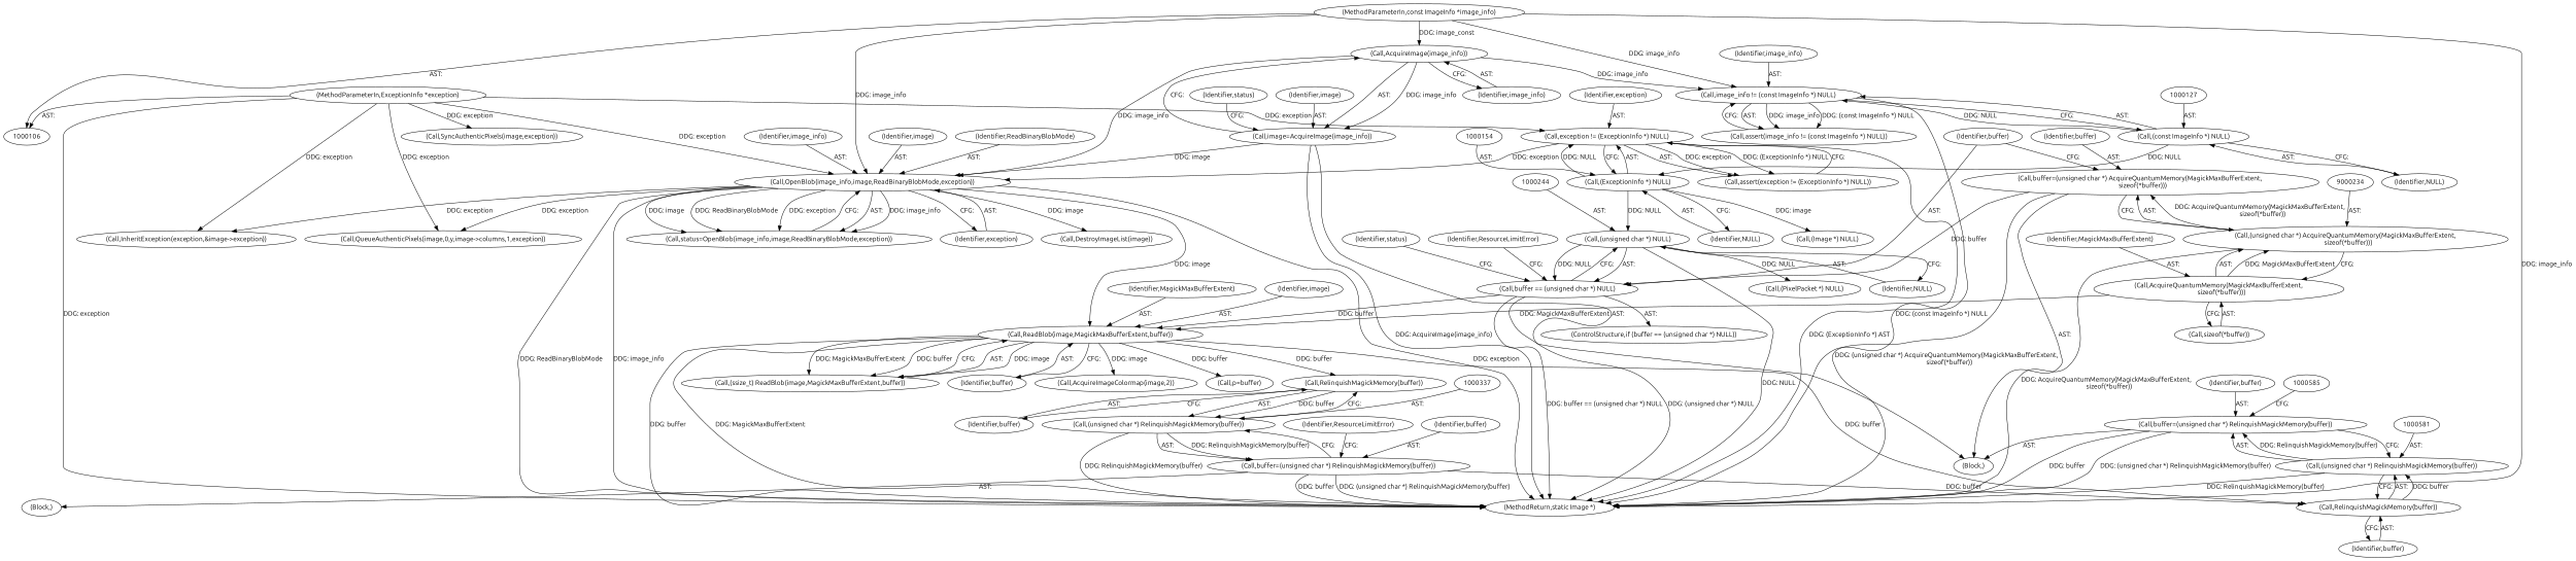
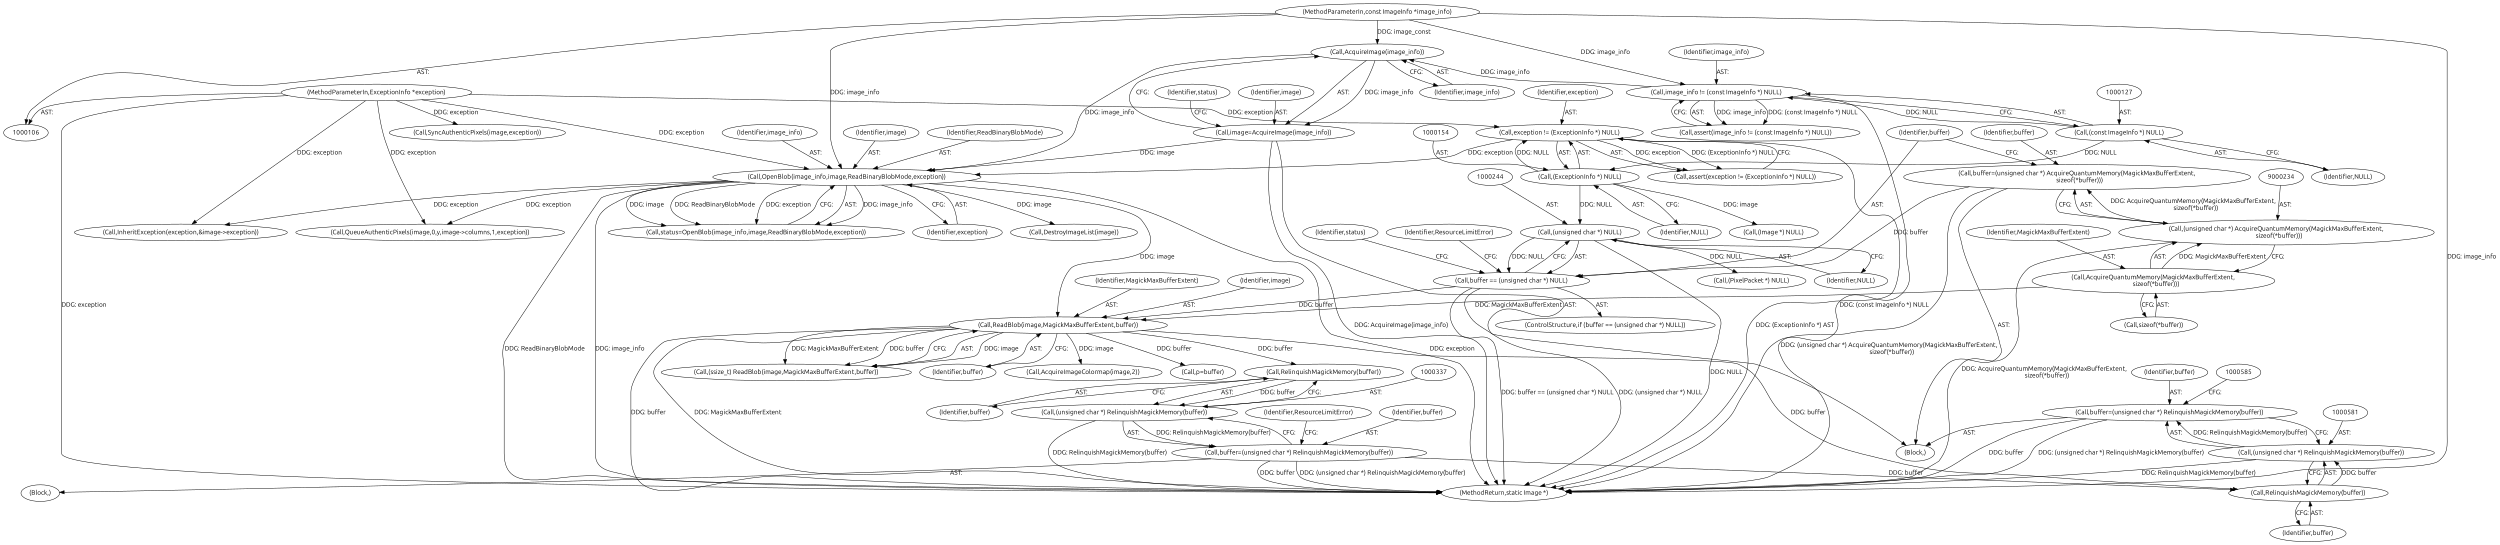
  digraph {
    fontname=Ubuntu
    node [fontname=Ubuntu]
    edge [fontname=Ubuntu]
    n1 [label="(Call,buffer=(unsigned char *) RelinquishMagickMemory(buffer))"]
    n2 [label="(Call,(unsigned char *) RelinquishMagickMemory(buffer))"]
    n3 [label="(MethodReturn,static Image *)"]
    n4 [label="(Block,)"]
    n5 [label="(Call,RelinquishMagickMemory(buffer))"]
    n6 [label="(Identifier,buffer)"]
    n7 [label="(Call,ReadBlob(image,MagickMaxBufferExtent,buffer))"]
    n8 [label="(Call,RelinquishMagickMemory(buffer))"]
    n9 [label="(Call,(ssize_t) ReadBlob(image,MagickMaxBufferExtent,buffer))"]
    n10 [label="(Identifier,buffer)"]
    n11 [label="(Call,AcquireImageColormap(image,2))"]
    n12 [label="(Call,p=buffer)"]
    n13 [label="(Call,(unsigned char *) RelinquishMagickMemory(buffer))"]
    n14 [label="(Identifier,buffer)"]
    n15 [label="(Call,OpenBlob(image_info,image,ReadBinaryBlobMode,exception))"]
    n16 [label="(Identifier,exception)"]
    n17 [label="(Call,InheritException(exception,&image->exception))"]
    n18 [label="(Call,status=OpenBlob(image_info,image,ReadBinaryBlobMode,exception))"]
    n19 [label="(Call,DestroyImageList(image))"]
    n20 [label="(Call,QueueAuthenticPixels(image,0,y,image->columns,1,exception))"]
    n21 [label="(Call,AcquireImage(image_info))"]
    n22 [label="(Call,image=AcquireImage(image_info))"]
    n23 [label="(Identifier,image_info)"]
    n24 [label="(Call,image_info != (const ImageInfo *) NULL)"]
    n25 [label="(Call,(const ImageInfo *) NULL)"]
    n26 [label="(Call,assert(image_info != (const ImageInfo *) NULL))"]
    n27 [label="(Call,(ExceptionInfo *) NULL)"]
    n28 [label="(Identifier,NULL)"]
    n29 [label="(MethodParameterIn,const ImageInfo *image_info)"]
    1000106
    n31 [label="(Call,exception != (ExceptionInfo *) NULL)"]
    n32 [label="(Call,(unsigned char *) NULL)"]
    n33 [label="(Call,(Image *) NULL)"]
    n34 [label="(Identifier,NULL)"]
    n35 [label="(Call,assert(exception != (ExceptionInfo *) NULL))"]
    n36 [label="(MethodParameterIn,ExceptionInfo *exception)"]
    n37 [label="(Call,SyncAuthenticPixels(image,exception))"]
    n38 [label="(Call,buffer == (unsigned char *) NULL)"]
    n39 [label="(Identifier,NULL)"]
    n40 [label="(Call,(PixelPacket *) NULL)"]
    n41 [label="(Call,AcquireQuantumMemory(MagickMaxBufferExtent,\n    sizeof(*buffer)))"]
    n42 [label="(Call,(unsigned char *) AcquireQuantumMemory(MagickMaxBufferExtent,\n    sizeof(*buffer)))"]
    n43 [label="(Call,sizeof(*buffer))"]
    n44 [label="(Call,buffer=(unsigned char *) AcquireQuantumMemory(MagickMaxBufferExtent,\n    sizeof(*buffer)))"]
    n45 [label="(ControlStructure,if (buffer == (unsigned char *) NULL))"]
    n46 [label="(Call,buffer=(unsigned char *) RelinquishMagickMemory(buffer))"]
    n47 [label="(Block,)"]
    n48 [label="(Identifier,image_info)"]
    n49 [label="(Identifier,image)"]
    n50 [label="(Identifier,status)"]
    n51 [label="(Identifier,buffer)"]
    n52 [label="(Identifier,ReadBinaryBlobMode)"]
    n53 [label="(Identifier,image)"]
    n54 [label="(Identifier,buffer)"]
    n55 [label="(Identifier,image_info)"]
    n56 [label="(Identifier,status)"]
    n57 [label="(Identifier,ResourceLimitError)"]
    n58 [label="(Identifier,exception)"]
    n59 [label="(Identifier,buffer)"]
    n60 [label="(Identifier,image)"]
    n61 [label="(Identifier,MagickMaxBufferExtent)"]
    n62 [label="(Identifier,buffer)"]
    n63 [label="(Identifier,MagickMaxBufferExtent)"]
    n64 [label="(Identifier,ResourceLimitError)"]
    1000585
    1000581
    1000127
    1000154
    n69 [label=9000234]
    1000244
    1000337
    n1 -> n2 [label="CFG: "]
    n1 -> n3 [label="DDG: buffer"]
    n1 -> n3 [label="DDG: (unsigned char *) RelinquishMagickMemory(buffer)"]
    n1 -> n4 [label="AST: "]
    n2 -> n1 [label="AST: "]
    n2 -> n1 [label="DDG: RelinquishMagickMemory(buffer)"]
    n2 -> n3 [label="DDG: RelinquishMagickMemory(buffer)"]
    n2 -> n5 [label="CFG: "]
    n5 -> n2 [label="AST: "]
    n5 -> n2 [label="DDG: buffer"]
    n5 -> n6 [label="CFG: "]
    n6 -> n5 [label="AST: "]
    n7 -> n3 [label="DDG: MagickMaxBufferExtent"]
    n7 -> n3 [label="DDG: buffer"]
    n7 -> n5 [label="DDG: buffer"]
    n7 -> n8 [label="DDG: buffer"]
    n7 -> n9 [label="AST: "]
    n7 -> n9 [label="DDG: image"]
    n7 -> n9 [label="DDG: MagickMaxBufferExtent"]
    n7 -> n9 [label="DDG: buffer"]
    n7 -> n10 [label="CFG: "]
    n7 -> n11 [label="DDG: image"]
    n7 -> n12 [label="DDG: buffer"]
    n8 -> n13 [label="AST: "]
    n8 -> n13 [label="DDG: buffer"]
    n8 -> n14 [label="CFG: "]
    n9 -> n7 [label="CFG: "]
    n10 -> n7 [label="AST: "]
    n13 -> n3 [label="DDG: RelinquishMagickMemory(buffer)"]
    n13 -> n8 [label="CFG: "]
    n13 -> n46 [label="AST: "]
    n13 -> n46 [label="DDG: RelinquishMagickMemory(buffer)"]
    n14 -> n8 [label="AST: "]
    n15 -> n3 [label="DDG: exception"]
    n15 -> n3 [label="DDG: image_info"]
    n15 -> n3 [label="DDG: ReadBinaryBlobMode"]
    n15 -> n7 [label="DDG: image"]
    n15 -> n16 [label="CFG: "]
    n15 -> n17 [label="DDG: exception"]
    n15 -> n18 [label="AST: "]
    n15 -> n18 [label="DDG: image_info"]
    n15 -> n18 [label="DDG: image"]
    n15 -> n18 [label="DDG: ReadBinaryBlobMode"]
    n15 -> n18 [label="DDG: exception"]
    n15 -> n19 [label="DDG: image"]
    n15 -> n20 [label="DDG: exception"]
    n16 -> n15 [label="AST: "]
    n18 -> n15 [label="CFG: "]
    n21 -> n15 [label="DDG: image_info"]
    n21 -> n22 [label="AST: "]
    n21 -> n22 [label="DDG: image_info"]
    n21 -> n23 [label="CFG: "]
    n22 -> n3 [label="DDG: AcquireImage(image_info)"]
    n22 -> n4 [label="AST: "]
    n22 -> n15 [label="DDG: image"]
    n22 -> n21 [label="CFG: "]
    n23 -> n21 [label="AST: "]
    n24 -> n3 [label="DDG: (const ImageInfo *) NULL"]
-   n21 -> n24 [label="DDG: image_info"]
+   n24 -> n21 [label="DDG: image_info"]
    n24 -> n25 [label="CFG: "]
    n24 -> n26 [label="AST: "]
    n24 -> n26 [label="DDG: image_info"]
    n24 -> n26 [label="DDG: (const ImageInfo *) NULL"]
    n25 -> n24 [label="AST: "]
    n25 -> n24 [label="DDG: NULL"]
    n25 -> n27 [label="DDG: NULL"]
    n25 -> n28 [label="CFG: "]
    n26 -> n24 [label="CFG: "]
    n27 -> n31 [label="AST: "]
    n27 -> n31 [label="DDG: NULL"]
    n27 -> n32 [label="DDG: NULL"]
    n27 -> n33 [label="DDG: image"]
    n27 -> n34 [label="CFG: "]
    n28 -> n25 [label="AST: "]
    n29 -> n3 [label="DDG: image_info"]
    n29 -> n15 [label="DDG: image_info"]
    n29 -> n21 [label="DDG: image_const"]
    n29 -> n24 [label="DDG: image_info"]
    n29 -> 1000106 [label="AST: "]
    n31 -> n3 [label="DDG: (ExceptionInfo *) AST"]
    n31 -> n15 [label="DDG: exception"]
-   n31 -> n27 [label="CFG: "]
+   n31 -> n27 [label="AST: "]
    n31 -> n35 [label="AST: "]
    n31 -> n35 [label="DDG: exception"]
    n31 -> n35 [label="DDG: (ExceptionInfo *) NULL"]
    n32 -> n3 [label="DDG: NULL"]
    n32 -> n38 [label="AST: "]
    n32 -> n38 [label="DDG: NULL"]
    n32 -> n39 [label="CFG: "]
    n32 -> n40 [label="DDG: NULL"]
    n34 -> n27 [label="AST: "]
    n35 -> n31 [label="CFG: "]
    n36 -> n3 [label="DDG: exception"]
    n36 -> n15 [label="DDG: exception"]
    n36 -> n17 [label="DDG: exception"]
    n36 -> n20 [label="DDG: exception"]
    n36 -> 1000106 [label="AST: "]
    n36 -> n31 [label="DDG: exception"]
    n36 -> n37 [label="DDG: exception"]
    n38 -> n3 [label="DDG: buffer == (unsigned char *) NULL"]
    n38 -> n3 [label="DDG: (unsigned char *) NULL"]
    n38 -> n7 [label="DDG: buffer"]
    n38 -> n32 [label="CFG: "]
    n38 -> n45 [label="AST: "]
    n39 -> n32 [label="AST: "]
    n41 -> n7 [label="DDG: MagickMaxBufferExtent"]
    n41 -> n42 [label="AST: "]
    n41 -> n42 [label="DDG: MagickMaxBufferExtent"]
    n41 -> n43 [label="CFG: "]
    n42 -> n3 [label="DDG: AcquireQuantumMemory(MagickMaxBufferExtent,\n    sizeof(*buffer))"]
    n42 -> n41 [label="CFG: "]
    n42 -> n44 [label="AST: "]
    n42 -> n44 [label="DDG: AcquireQuantumMemory(MagickMaxBufferExtent,\n    sizeof(*buffer))"]
    n43 -> n41 [label="AST: "]
    n44 -> n3 [label="DDG: (unsigned char *) AcquireQuantumMemory(MagickMaxBufferExtent,\n    sizeof(*buffer))"]
    n44 -> n4 [label="AST: "]
    n44 -> n38 [label="DDG: buffer"]
    n44 -> n42 [label="CFG: "]
    n46 -> n3 [label="DDG: (unsigned char *) RelinquishMagickMemory(buffer)"]
    n46 -> n3 [label="DDG: buffer"]
    n46 -> n5 [label="DDG: buffer"]
    n46 -> n13 [label="CFG: "]
    n46 -> n47 [label="AST: "]
    n48 -> n15 [label="AST: "]
    n49 -> n22 [label="AST: "]
    n50 -> n22 [label="CFG: "]
    n51 -> n1 [label="AST: "]
    n52 -> n15 [label="AST: "]
    n53 -> n7 [label="AST: "]
    n54 -> n38 [label="AST: "]
    n54 -> n44 [label="CFG: "]
    n55 -> n24 [label="AST: "]
    n56 -> n38 [label="CFG: "]
    n57 -> n38 [label="CFG: "]
    n58 -> n31 [label="AST: "]
    n59 -> n46 [label="AST: "]
    n60 -> n15 [label="AST: "]
    n61 -> n7 [label="AST: "]
    n62 -> n44 [label="AST: "]
    n63 -> n41 [label="AST: "]
    n64 -> n46 [label="CFG: "]
    1000585 -> n1 [label="CFG: "]
    1000581 -> n2 [label="AST: "]
    1000127 -> n25 [label="AST: "]
    1000154 -> n27 [label="AST: "]
    n69 -> n42 [label="AST: "]
    1000244 -> n32 [label="AST: "]
    1000337 -> n13 [label="AST: "]
  }
